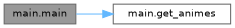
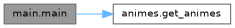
  digraph {
    rankdir=LR
    node [fontname=Helvetica fontsize=10 shape=box style=filled]
    n1 [color=gray40 fillcolor=grey60 fontcolor=black height=0.2 label="main.main" width=0.4]
-   n2 [color=grey40 fillcolor=white height=0.2 label="main.get_animes" width=0.4]
+   n2 [color=grey40 fillcolor=white height=0.2 label="animes.get_animes" width=0.4]
    n1 -> n2 [color=steelblue1 fontname=Helvetica fontsize=10 labelfontname=Helvetica labelfontsize=10 style=solid]
  }
